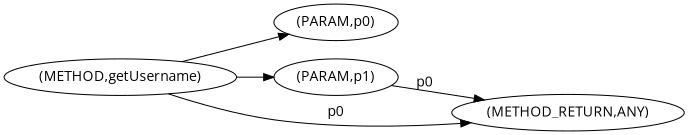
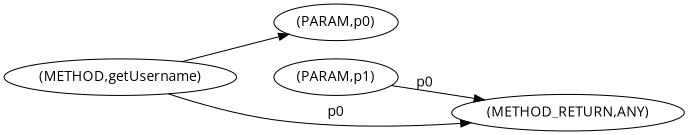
  digraph {
    fontname="Open Sans"
    rankdir=LR
    node [fontname="Open Sans"]
    edge [fontname="Open Sans"]
    n1 [label=<(METHOD,getUsername)>]
    n2 [label=<(PARAM,p0)>]
    n3 [label=<(PARAM,p1)>]
    n4 [label=<(METHOD_RETURN,ANY)>]
    n1 -> n2
-   n1 -> n3
    n1 -> n4 [label=p0]
    n3 -> n4 [label=p0]
  }
